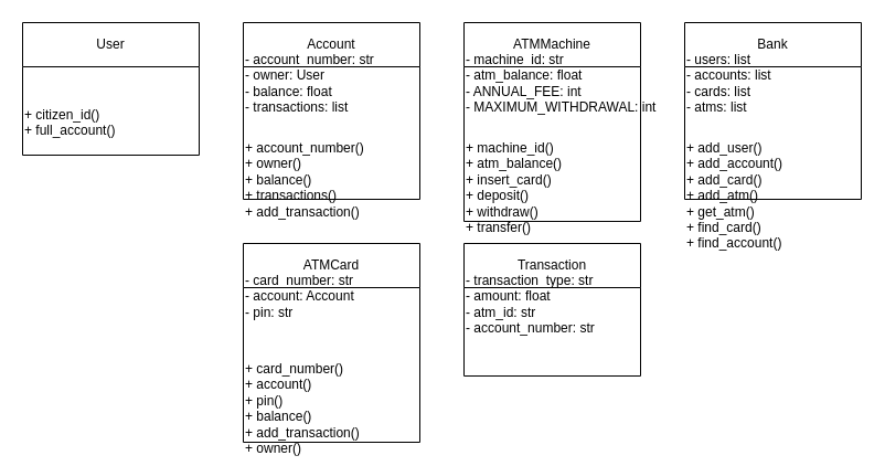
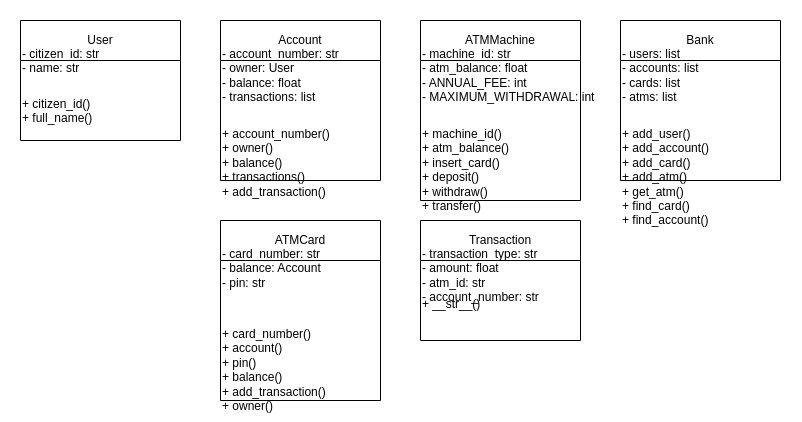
  <mxCell id="0" />
  <mxCell id="1" parent="0" />
  <mxCell id="2" value="User" style="shape=swimlane;whiteSpace=wrap;html=1;" vertex="1" parent="1"><mxGeometry x="20" y="20" width="160" height="120" as="geometry" /></mxCell>
- <mxCell id="4" value="+ citizen_id()&#10;+ full_account()" style="text;html=1;" vertex="1" parent="2"><mxGeometry x="0" y="70" width="160" height="50" as="geometry" /></mxCell>
+ <mxCell id="3" value="- citizen_id: str&#10;- name: str" style="text;html=1;" vertex="1" parent="2"><mxGeometry x="0" y="20" width="160" height="50" as="geometry" /></mxCell>
+ <mxCell id="4" value="+ citizen_id()&#10;+ full_name()" style="text;html=1;" vertex="1" parent="2"><mxGeometry x="0" y="70" width="160" height="50" as="geometry" /></mxCell>
  <mxCell id="5" value="Account" style="shape=swimlane;whiteSpace=wrap;html=1;" vertex="1" parent="1"><mxGeometry x="220" y="20" width="160" height="160" as="geometry" /></mxCell>
  <mxCell id="6" value="- account_number: str&#10;- owner: User&#10;- balance: float&#10;- transactions: list" style="text;html=1;" vertex="1" parent="5"><mxGeometry x="0" y="20" width="160" height="80" as="geometry" /></mxCell>
  <mxCell id="7" value="+ account_number()&#10;+ owner()&#10;+ balance()&#10;+ transactions()&#10;+ add_transaction()" style="text;html=1;" vertex="1" parent="5"><mxGeometry x="0" y="100" width="160" height="60" as="geometry" /></mxCell>
  <mxCell id="8" value="ATMCard" style="shape=swimlane;whiteSpace=wrap;html=1;" vertex="1" parent="1"><mxGeometry x="220" y="220" width="160" height="180" as="geometry" /></mxCell>
- <mxCell id="9" value="- card_number: str&#10;- account: Account&#10;- pin: str" style="text;html=1;" vertex="1" parent="8"><mxGeometry x="0" y="20" width="160" height="80" as="geometry" /></mxCell>
+ <mxCell id="9" value="- card_number: str&#10;- balance: Account&#10;- pin: str" style="text;html=1;" vertex="1" parent="8"><mxGeometry x="0" y="20" width="160" height="80" as="geometry" /></mxCell>
  <mxCell id="10" value="+ card_number()&#10;+ account()&#10;+ pin()&#10;+ balance()&#10;+ add_transaction()&#10;+ owner()" style="text;html=1;" vertex="1" parent="8"><mxGeometry x="0" y="100" width="160" height="80" as="geometry" /></mxCell>
  <mxCell id="11" value="ATMMachine" style="shape=swimlane;whiteSpace=wrap;html=1;" vertex="1" parent="1"><mxGeometry x="420" y="20" width="160" height="180" as="geometry" /></mxCell>
  <mxCell id="12" value="- machine_id: str&#10;- atm_balance: float&#10;- ANNUAL_FEE: int&#10;- MAXIMUM_WITHDRAWAL: int" style="text;html=1;" vertex="1" parent="11"><mxGeometry x="0" y="20" width="160" height="80" as="geometry" /></mxCell>
  <mxCell id="13" value="+ machine_id()&#10;+ atm_balance()&#10;+ insert_card()&#10;+ deposit()&#10;+ withdraw()&#10;+ transfer()" style="text;html=1;" vertex="1" parent="11"><mxGeometry x="0" y="100" width="160" height="80" as="geometry" /></mxCell>
  <mxCell id="14" value="Transaction" style="shape=swimlane;whiteSpace=wrap;html=1;" vertex="1" parent="1"><mxGeometry x="420" y="220" width="160" height="120" as="geometry" /></mxCell>
  <mxCell id="15" value="- transaction_type: str&#10;- amount: float&#10;- atm_id: str&#10;- account_number: str" style="text;html=1;" vertex="1" parent="14"><mxGeometry x="0" y="20" width="160" height="50" as="geometry" /></mxCell>
+ <mxCell id="16" value="+ __str__()" style="text;html=1;" vertex="1" parent="14"><mxGeometry x="0" y="70" width="160" height="30" as="geometry" /></mxCell>
  <mxCell id="17" value="Bank" style="shape=swimlane;whiteSpace=wrap;html=1;" vertex="1" parent="1"><mxGeometry x="620" y="20" width="160" height="160" as="geometry" /></mxCell>
  <mxCell id="18" value="- users: list&#10;- accounts: list&#10;- cards: list&#10;- atms: list" style="text;html=1;" vertex="1" parent="17"><mxGeometry x="0" y="20" width="160" height="80" as="geometry" /></mxCell>
  <mxCell id="19" value="+ add_user()&#10;+ add_account()&#10;+ add_card()&#10;+ add_atm()&#10;+ get_atm()&#10;+ find_card()&#10;+ find_account()" style="text;html=1;" vertex="1" parent="17"><mxGeometry x="0" y="100" width="160" height="60" as="geometry" /></mxCell>
